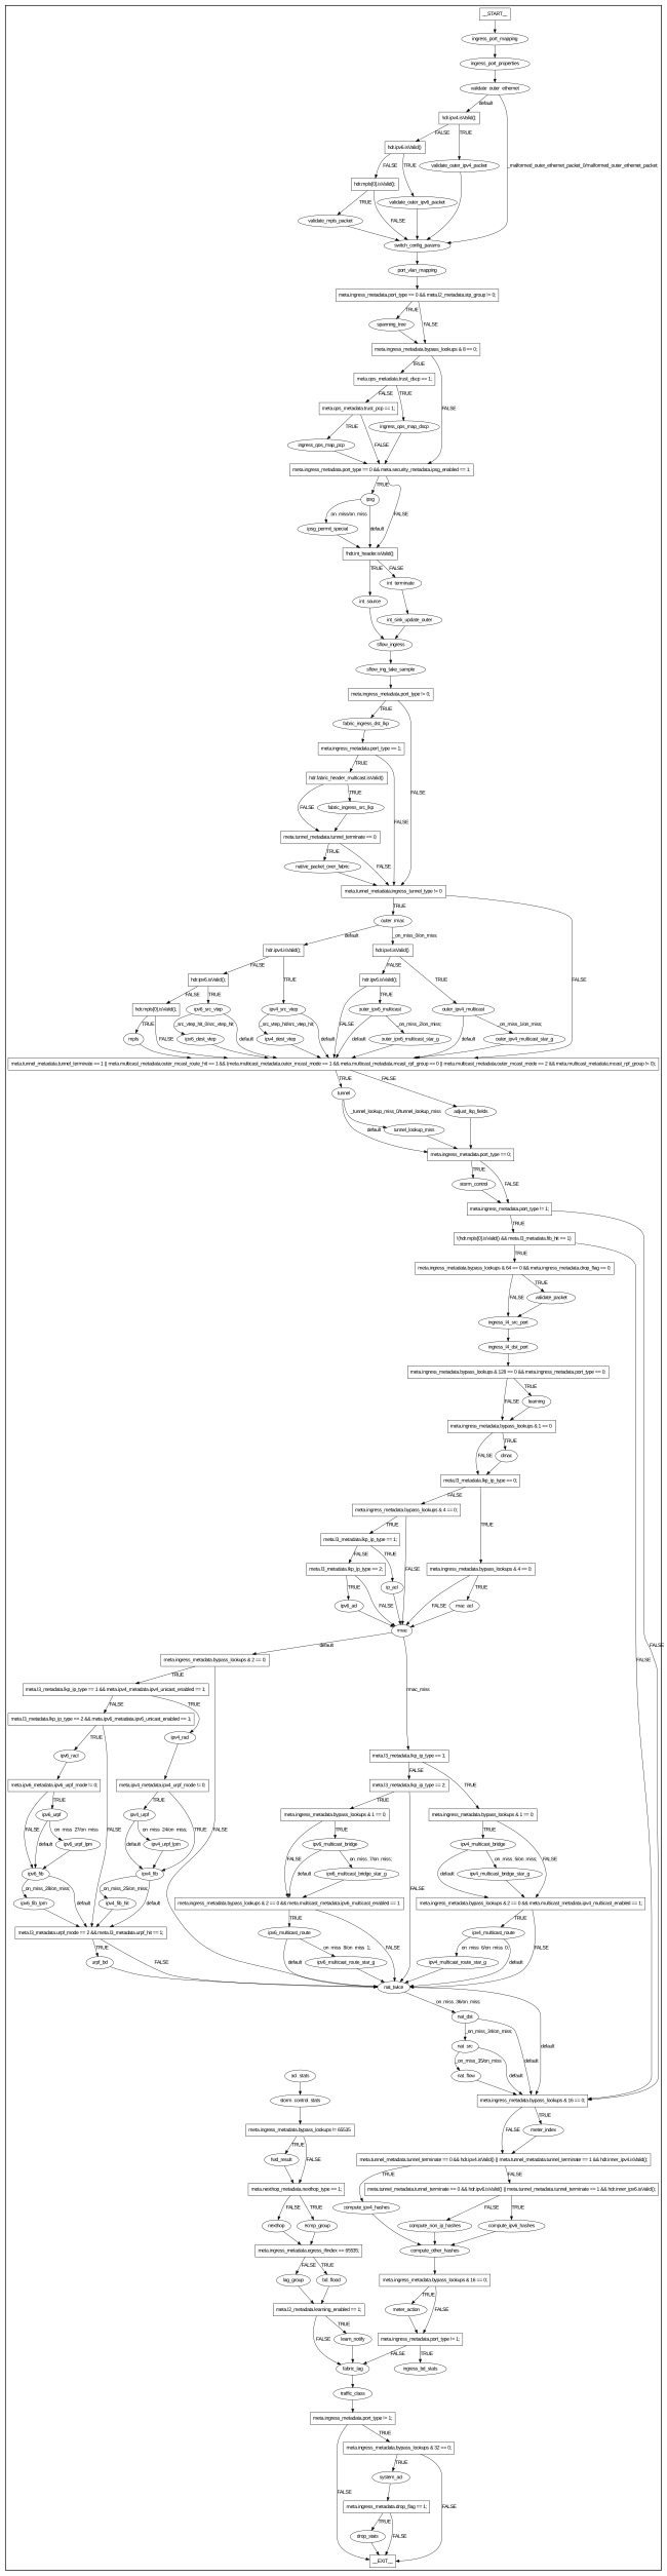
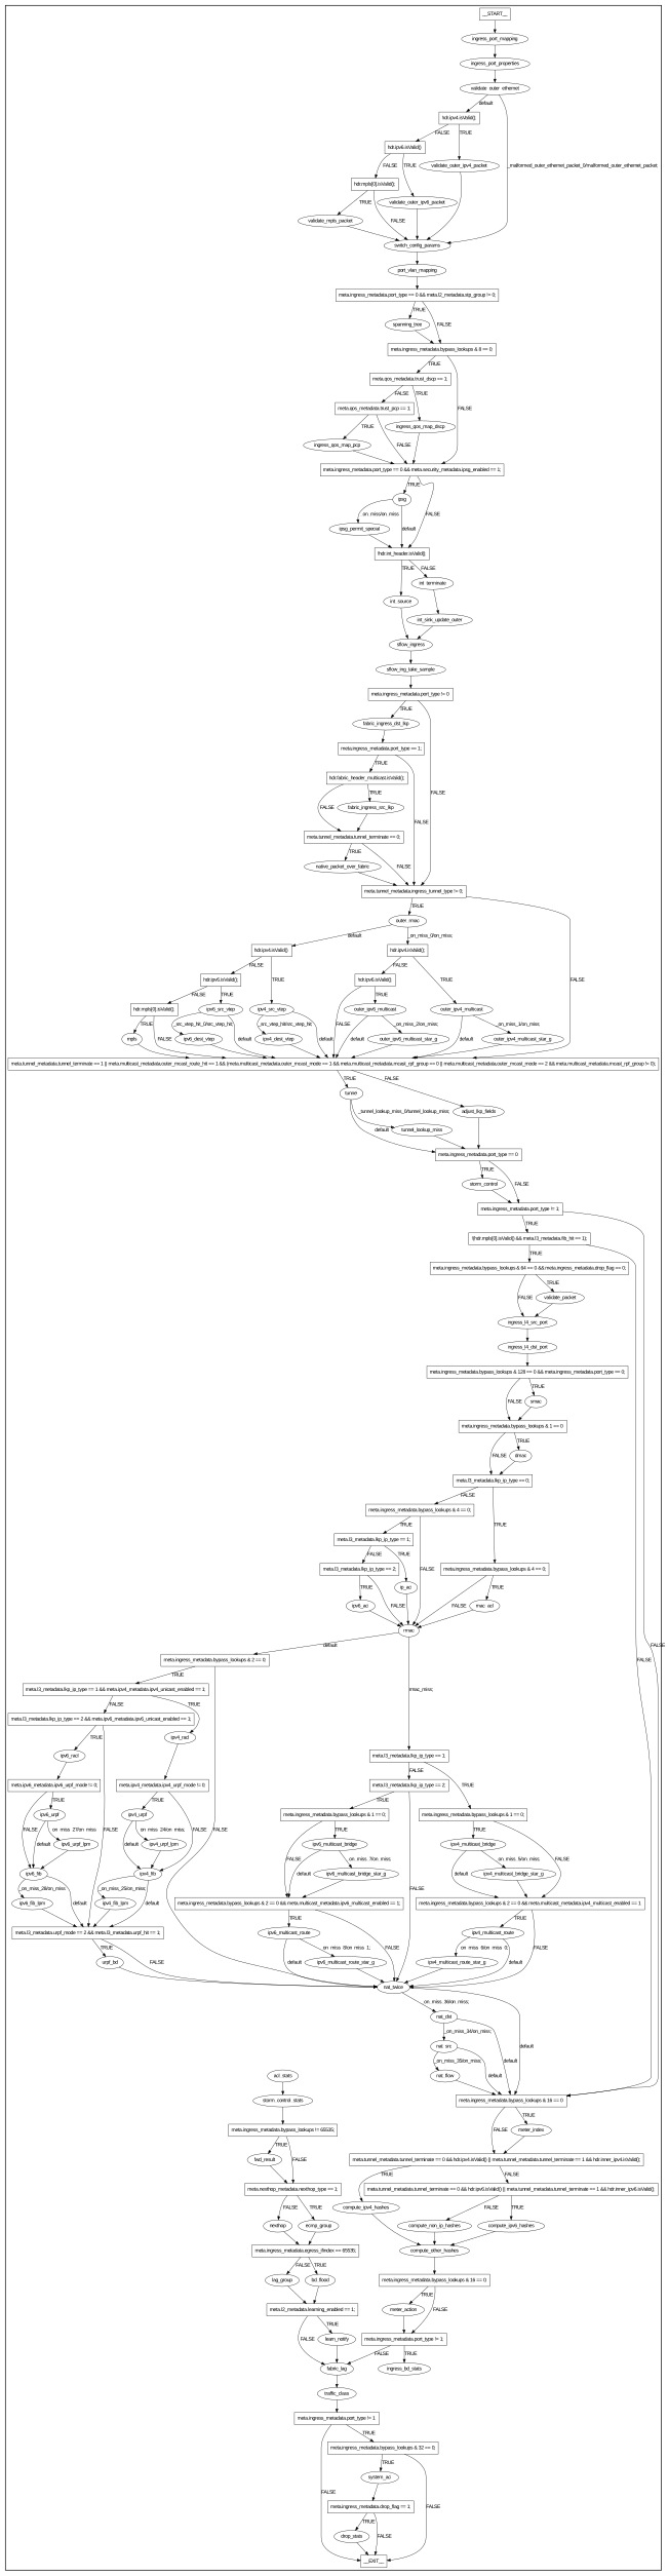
  digraph {
    fontname="Liberation Sans"
    node [fontname="Liberation Sans" shape=ellipse style=solid]
    edge [fontname="Liberation Sans"]
    n1 [label=__START__ shape=rectangle]
    n2 [label=ingress_port_mapping]
    n3 [label=__EXIT__ shape=rectangle]
    n4 [label=ingress_port_properties]
    n5 [label=validate_outer_ethernet]
    n6 [label="hdr.ipv4.isValid();" shape=rectangle]
    n7 [label=switch_config_params]
    n8 [label=validate_outer_ipv4_packet]
    n9 [label="hdr.ipv6.isValid();" shape=rectangle]
    n10 [label=validate_outer_ipv6_packet]
    n11 [label="hdr.mpls[0].isValid();" shape=rectangle]
    n12 [label=validate_mpls_packet]
    n13 [label=port_vlan_mapping]
    n14 [label="meta.ingress_metadata.port_type == 0 && meta.l2_metadata.stp_group != 0;" shape=rectangle]
    n15 [label=spanning_tree]
    n16 [label="meta.ingress_metadata.bypass_lookups & 8 == 0;" shape=rectangle]
    n17 [label="meta.qos_metadata.trust_dscp == 1;" shape=rectangle]
    n18 [label="meta.ingress_metadata.port_type == 0 && meta.security_metadata.ipsg_enabled == 1;" shape=rectangle]
    n19 [label=ingress_qos_map_dscp]
    n20 [label="meta.qos_metadata.trust_pcp == 1;" shape=rectangle]
    n21 [label=ingress_qos_map_pcp]
    n22 [label=ipsg]
    n23 [label="!hdr.int_header.isValid();" shape=rectangle]
    n24 [label=ipsg_permit_special]
    n25 [label=int_source]
    n26 [label=int_terminate]
    n27 [label=sflow_ingress]
    n28 [label=int_sink_update_outer]
    n29 [label=sflow_ing_take_sample]
    n30 [label="meta.ingress_metadata.port_type != 0;" shape=rectangle]
    n31 [label=fabric_ingress_dst_lkp]
    n32 [label="meta.tunnel_metadata.ingress_tunnel_type != 0;" shape=rectangle]
    n33 [label="meta.ingress_metadata.port_type == 1;" shape=rectangle]
    n34 [label="hdr.fabric_header_multicast.isValid();" shape=rectangle]
    n35 [label=fabric_ingress_src_lkp]
    n36 [label="meta.tunnel_metadata.tunnel_terminate == 0;" shape=rectangle]
    n37 [label=native_packet_over_fabric]
    n38 [label=outer_rmac]
    n39 [label="meta.tunnel_metadata.tunnel_terminate == 1 || meta.multicast_metadata.outer_mcast_route_hit == 1 && (meta.multicast_metadata.outer_mcast_mode == 1 && meta.multicast_metadata.mcast_rpf_group == 0 || meta.multicast_metadata.outer_mcast_mode == 2 && meta.multicast_metadata.mcast_rpf_group != 0);" shape=rectangle]
    n40 [label="hdr.ipv4.isValid();" shape=rectangle]
    n41 [label="hdr.ipv4.isValid();" shape=rectangle]
    n42 [label=outer_ipv4_multicast]
    n43 [label="hdr.ipv6.isValid();" shape=rectangle]
    n44 [label=outer_ipv4_multicast_star_g]
    n45 [label=outer_ipv6_multicast]
    n46 [label=outer_ipv6_multicast_star_g]
    n47 [label=ipv4_src_vtep]
    n48 [label="hdr.ipv6.isValid();" shape=rectangle]
    n49 [label=ipv4_dest_vtep]
    n50 [label=ipv6_src_vtep]
    n51 [label="hdr.mpls[0].isValid();" shape=rectangle]
    n52 [label=ipv6_dest_vtep]
    n53 [label=mpls]
    n54 [label=tunnel]
    n55 [label=adjust_lkp_fields]
    n56 [label=tunnel_lookup_miss]
    n57 [label="meta.ingress_metadata.port_type == 0;" shape=rectangle]
    n58 [label=storm_control]
    n59 [label="meta.ingress_metadata.port_type != 1;" shape=rectangle]
    n60 [label="!(hdr.mpls[0].isValid() && meta.l3_metadata.fib_hit == 1);" shape=rectangle]
    n61 [label="meta.ingress_metadata.bypass_lookups & 16 == 0;" shape=rectangle]
    n62 [label="meta.ingress_metadata.bypass_lookups & 64 == 0 && meta.ingress_metadata.drop_flag == 0;" shape=rectangle]
    n63 [label=validate_packet]
    n64 [label=ingress_l4_src_port]
    n65 [label=ingress_l4_dst_port]
    n66 [label="meta.ingress_metadata.bypass_lookups & 128 == 0 && meta.ingress_metadata.port_type == 0;" shape=rectangle]
-   n67 [label=learning]
+   n67 [label=smac]
    n68 [label="meta.ingress_metadata.bypass_lookups & 1 == 0;" shape=rectangle]
    n69 [label=dmac]
    n70 [label="meta.l3_metadata.lkp_ip_type == 0;" shape=rectangle]
    n71 [label="meta.ingress_metadata.bypass_lookups & 4 == 0;" shape=rectangle]
    n72 [label="meta.ingress_metadata.bypass_lookups & 4 == 0;" shape=rectangle]
    n73 [label=mac_acl]
    n74 [label=rmac]
    n75 [label="meta.l3_metadata.lkp_ip_type == 1;" shape=rectangle]
    n76 [label=ip_acl]
    n77 [label="meta.l3_metadata.lkp_ip_type == 2;" shape=rectangle]
    n78 [label=ipv6_acl]
    n79 [label="meta.l3_metadata.lkp_ip_type == 1;" shape=rectangle]
    n80 [label="meta.ingress_metadata.bypass_lookups & 2 == 0;" shape=rectangle]
    n81 [label="meta.ingress_metadata.bypass_lookups & 1 == 0;" shape=rectangle]
    n82 [label="meta.l3_metadata.lkp_ip_type == 2;" shape=rectangle]
    n83 [label=ipv4_multicast_bridge]
    n84 [label="meta.ingress_metadata.bypass_lookups & 2 == 0 && meta.multicast_metadata.ipv4_multicast_enabled == 1;" shape=rectangle]
    n85 [label=ipv4_multicast_bridge_star_g]
    n86 [label=ipv4_multicast_route]
    n87 [label=nat_twice]
    n88 [label=ipv4_multicast_route_star_g]
    n89 [label="meta.ingress_metadata.bypass_lookups & 1 == 0;" shape=rectangle]
    n90 [label=ipv6_multicast_bridge]
    n91 [label="meta.ingress_metadata.bypass_lookups & 2 == 0 && meta.multicast_metadata.ipv6_multicast_enabled == 1;" shape=rectangle]
    n92 [label=ipv6_multicast_bridge_star_g]
    n93 [label=ipv6_multicast_route]
    n94 [label=ipv6_multicast_route_star_g]
    n95 [label="meta.l3_metadata.lkp_ip_type == 1 && meta.ipv4_metadata.ipv4_unicast_enabled == 1;" shape=rectangle]
    n96 [label=ipv4_racl]
    n97 [label="meta.l3_metadata.lkp_ip_type == 2 && meta.ipv6_metadata.ipv6_unicast_enabled == 1;" shape=rectangle]
    n98 [label="meta.ipv4_metadata.ipv4_urpf_mode != 0;" shape=rectangle]
    n99 [label=ipv4_urpf]
    n100 [label=ipv4_fib]
    n101 [label=ipv4_urpf_lpm]
-   n102 [label=ipv4_fib_hit]
+   n102 [label=ipv4_fib_lpm]
    n103 [label="meta.l3_metadata.urpf_mode == 2 && meta.l3_metadata.urpf_hit == 1;" shape=rectangle]
    n104 [label=ipv6_racl]
    n105 [label="meta.ipv6_metadata.ipv6_urpf_mode != 0;" shape=rectangle]
    n106 [label=ipv6_urpf]
    n107 [label=ipv6_fib]
    n108 [label=ipv6_urpf_lpm]
    n109 [label=ipv6_fib_lpm]
    n110 [label=urpf_bd]
    n111 [label=nat_dst]
    n112 [label=nat_src]
    n113 [label=nat_flow]
    n114 [label=meter_index]
    n115 [label="meta.tunnel_metadata.tunnel_terminate == 0 && hdr.ipv4.isValid() || meta.tunnel_metadata.tunnel_terminate == 1 && hdr.inner_ipv4.isValid();" shape=rectangle]
    n116 [label=compute_ipv4_hashes]
    n117 [label="meta.tunnel_metadata.tunnel_terminate == 0 && hdr.ipv6.isValid() || meta.tunnel_metadata.tunnel_terminate == 1 && hdr.inner_ipv6.isValid();" shape=rectangle]
    n118 [label=compute_other_hashes]
    n119 [label=compute_ipv6_hashes]
    n120 [label=compute_non_ip_hashes]
    n121 [label="meta.ingress_metadata.bypass_lookups & 16 == 0;" shape=rectangle]
    n122 [label=meter_action]
    n123 [label="meta.ingress_metadata.port_type != 1;" shape=rectangle]
    n124 [label=ingress_bd_stats]
    n125 [label=fabric_lag]
    n126 [label=acl_stats]
    n127 [label=storm_control_stats]
    n128 [label="meta.ingress_metadata.bypass_lookups != 65535;" shape=rectangle]
    n129 [label=fwd_result]
    n130 [label="meta.nexthop_metadata.nexthop_type == 1;" shape=rectangle]
    n131 [label=ecmp_group]
    n132 [label=nexthop]
    n133 [label="meta.ingress_metadata.egress_ifindex == 65535;" shape=rectangle]
    n134 [label=bd_flood]
    n135 [label=lag_group]
    n136 [label="meta.l2_metadata.learning_enabled == 1;" shape=rectangle]
    n137 [label=learn_notify]
    n138 [label=traffic_class]
    n139 [label="meta.ingress_metadata.port_type != 1;" shape=rectangle]
    n140 [label="meta.ingress_metadata.bypass_lookups & 32 == 0;" shape=rectangle]
    n141 [label=system_acl]
    n142 [label="meta.ingress_metadata.drop_flag == 1;" shape=rectangle]
    n143 [label=drop_stats]
    subgraph cluster_1 {
      labeljust=r
      style=bold
      n1
      n2
      n3
      n4
      n5
      n6
      n7
      n8
      n9
      n10
      n11
      n12
      n13
      n14
      n15
      n16
      n17
      n18
      n19
      n20
      n21
      n22
      n23
      n24
      n25
      n26
      n27
      n28
      n29
      n30
      n31
      n32
      n33
      n34
      n35
      n36
      n37
      n38
      n39
      n40
      n41
      n42
      n43
      n44
      n45
      n46
      n47
      n48
      n49
      n50
      n51
      n52
      n53
      n54
      n55
      n56
      n57
      n58
      n59
      n60
      n61
      n62
      n63
      n64
      n65
      n66
      n67
      n68
      n69
      n70
      n71
      n72
      n73
      n74
      n75
      n76
      n77
      n78
      n79
      n80
      n81
      n82
      n83
      n84
      n85
      n86
      n87
      n88
      n89
      n90
      n91
      n92
      n93
      n94
      n95
      n96
      n97
      n98
      n99
      n100
      n101
      n102
      n103
      n104
      n105
      n106
      n107
      n108
      n109
      n110
      n111
      n112
      n113
      n114
      n115
      n116
      n117
      n118
      n119
      n120
      n121
      n122
      n123
      n124
      n125
      n126
      n127
      n128
      n129
      n130
      n131
      n132
      n133
      n134
      n135
      n136
      n137
      n138
      n139
      n140
      n141
      n142
      n143
    }
    n1 -> n2
    n2 -> n4
    n4 -> n5
    n5 -> n6 [label=default]
    n5 -> n7 [label="_malformed_outer_ethernet_packet_0/malformed_outer_ethernet_packet;"]
    n6 -> n8 [label=TRUE]
    n6 -> n9 [label=FALSE]
    n7 -> n13
    n8 -> n7
    n9 -> n10 [label=TRUE]
    n9 -> n11 [label=FALSE]
    n10 -> n7
    n11 -> n7 [label=FALSE]
    n11 -> n12 [label=TRUE]
    n12 -> n7
    n13 -> n14
    n14 -> n15 [label=TRUE]
    n14 -> n16 [label=FALSE]
    n15 -> n16
    n16 -> n17 [label=TRUE]
    n16 -> n18 [label=FALSE]
    n17 -> n19 [label=TRUE]
    n17 -> n20 [label=FALSE]
    n18 -> n22 [label=TRUE]
    n18 -> n23 [label=FALSE]
    n19 -> n18
    n20 -> n18 [label=FALSE]
    n20 -> n21 [label=TRUE]
    n21 -> n18
    n22 -> n23 [label=default]
    n22 -> n24 [label="_on_miss/on_miss;"]
    n23 -> n25 [label=TRUE]
    n23 -> n26 [label=FALSE]
    n24 -> n23
    n25 -> n27
    n26 -> n28
    n27 -> n29
    n28 -> n27
    n29 -> n30
    n30 -> n31 [label=TRUE]
    n30 -> n32 [label=FALSE]
    n31 -> n33
    n32 -> n38 [label=TRUE]
    n32 -> n39 [label=FALSE]
    n33 -> n32 [label=FALSE]
    n33 -> n34 [label=TRUE]
    n34 -> n35 [label=TRUE]
    n34 -> n36 [label=FALSE]
    n35 -> n36
    n36 -> n32 [label=FALSE]
    n36 -> n37 [label=TRUE]
    n37 -> n32
    n38 -> n40 [label="_on_miss_0/on_miss;"]
    n38 -> n41 [label=default]
    n39 -> n54 [label=TRUE]
    n39 -> n55 [label=FALSE]
    n40 -> n42 [label=TRUE]
    n40 -> n43 [label=FALSE]
    n41 -> n47 [label=TRUE]
    n41 -> n48 [label=FALSE]
    n42 -> n39 [label=default]
    n42 -> n44 [label="_on_miss_1/on_miss;"]
    n43 -> n39 [label=FALSE]
    n43 -> n45 [label=TRUE]
    n44 -> n39
    n45 -> n39 [label=default]
    n45 -> n46 [label="_on_miss_2/on_miss;"]
    n46 -> n39
    n47 -> n39 [label=default]
    n47 -> n49 [label="_src_vtep_hit/src_vtep_hit;"]
    n48 -> n50 [label=TRUE]
    n48 -> n51 [label=FALSE]
    n49 -> n39
    n50 -> n39 [label=default]
    n50 -> n52 [label="_src_vtep_hit_0/src_vtep_hit;"]
    n51 -> n39 [label=FALSE]
    n51 -> n53 [label=TRUE]
    n52 -> n39
    n53 -> n39
    n54 -> n56 [label="_tunnel_lookup_miss_0/tunnel_lookup_miss;"]
    n54 -> n57 [label=default]
    n55 -> n57
    n56 -> n57
    n57 -> n58 [label=TRUE]
    n57 -> n59 [label=FALSE]
    n58 -> n59
    n59 -> n60 [label=TRUE]
    n59 -> n61 [label=FALSE]
    n60 -> n61 [label=FALSE]
    n60 -> n62 [label=TRUE]
    n61 -> n114 [label=TRUE]
    n61 -> n115 [label=FALSE]
    n62 -> n63 [label=TRUE]
    n62 -> n64 [label=FALSE]
    n63 -> n64
    n64 -> n65
    n65 -> n66
    n66 -> n67 [label=TRUE]
    n66 -> n68 [label=FALSE]
    n67 -> n68
    n68 -> n69 [label=TRUE]
    n68 -> n70 [label=FALSE]
    n69 -> n70
    n70 -> n71 [label=TRUE]
    n70 -> n72 [label=FALSE]
    n71 -> n73 [label=TRUE]
    n71 -> n74 [label=FALSE]
    n72 -> n74 [label=FALSE]
    n72 -> n75 [label=TRUE]
    n73 -> n74
    n74 -> n79 [label="rmac_miss;"]
    n74 -> n80 [label=default]
    n75 -> n76 [label=TRUE]
    n75 -> n77 [label=FALSE]
    n76 -> n74
    n77 -> n74 [label=FALSE]
    n77 -> n78 [label=TRUE]
    n78 -> n74
    n79 -> n81 [label=TRUE]
    n79 -> n82 [label=FALSE]
    n80 -> n87 [label=FALSE]
    n80 -> n95 [label=TRUE]
    n81 -> n83 [label=TRUE]
    n81 -> n84 [label=FALSE]
    n82 -> n87 [label=FALSE]
    n82 -> n89 [label=TRUE]
    n83 -> n84 [label=default]
    n83 -> n85 [label="_on_miss_5/on_miss;"]
    n84 -> n86 [label=TRUE]
    n84 -> n87 [label=FALSE]
    n85 -> n84
    n86 -> n87 [label=default]
    n86 -> n88 [label="_on_miss_6/on_miss_0;"]
    n87 -> n61 [label=default]
    n87 -> n111 [label="_on_miss_36/on_miss;"]
    n88 -> n87
    n89 -> n90 [label=TRUE]
    n89 -> n91 [label=FALSE]
    n90 -> n91 [label=default]
    n90 -> n92 [label="_on_miss_7/on_miss;"]
    n91 -> n87 [label=FALSE]
    n91 -> n93 [label=TRUE]
    n92 -> n91
    n93 -> n87 [label=default]
    n93 -> n94 [label="_on_miss_8/on_miss_1;"]
    n94 -> n87
    n95 -> n96 [label=TRUE]
    n95 -> n97 [label=FALSE]
    n96 -> n98
    n97 -> n103 [label=FALSE]
    n97 -> n104 [label=TRUE]
    n98 -> n99 [label=TRUE]
-   n98 -> n100 [label=TRUE]
+   n98 -> n100 [label=FALSE]
    n99 -> n100 [label=default]
    n99 -> n101 [label="_on_miss_24/on_miss;"]
    n100 -> n102 [label="_on_miss_25/on_miss;"]
    n100 -> n103 [label=default]
    n101 -> n100
    n102 -> n103
    n103 -> n87 [label=FALSE]
    n103 -> n110 [label=TRUE]
    n104 -> n105
    n105 -> n106 [label=TRUE]
    n105 -> n107 [label=FALSE]
    n106 -> n107 [label=default]
    n106 -> n108 [label="_on_miss_27/on_miss;"]
    n107 -> n103 [label=default]
    n107 -> n109 [label="_on_miss_28/on_miss;"]
    n108 -> n107
    n109 -> n103
    n110 -> n87
    n111 -> n61 [label=default]
    n111 -> n112 [label="_on_miss_34/on_miss;"]
    n112 -> n61 [label=default]
    n112 -> n113 [label="_on_miss_35/on_miss;"]
    n113 -> n61
    n114 -> n115
    n115 -> n116 [label=TRUE]
    n115 -> n117 [label=FALSE]
    n116 -> n118
    n117 -> n119 [label=TRUE]
    n117 -> n120 [label=FALSE]
    n118 -> n121
    n119 -> n118
    n120 -> n118
    n121 -> n122 [label=TRUE]
    n121 -> n123 [label=FALSE]
    n122 -> n123
    n123 -> n124 [label=TRUE]
    n123 -> n125 [label=FALSE]
    n125 -> n138
    n126 -> n127
    n127 -> n128
    n128 -> n129 [label=TRUE]
    n128 -> n130 [label=FALSE]
    n129 -> n130
    n130 -> n131 [label=TRUE]
    n130 -> n132 [label=FALSE]
    n131 -> n133
    n132 -> n133
    n133 -> n134 [label=TRUE]
    n133 -> n135 [label=FALSE]
    n134 -> n136
    n135 -> n136
    n136 -> n125 [label=FALSE]
    n136 -> n137 [label=TRUE]
    n137 -> n125
    n138 -> n139
    n139 -> n3 [label=FALSE]
    n139 -> n140 [label=TRUE]
    n140 -> n3 [label=FALSE]
    n140 -> n141 [label=TRUE]
    n141 -> n142
    n142 -> n3 [label=FALSE]
    n142 -> n143 [label=TRUE]
    n143 -> n3
  }
